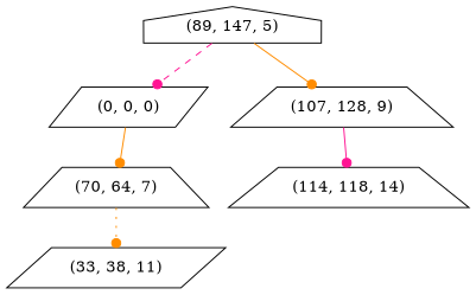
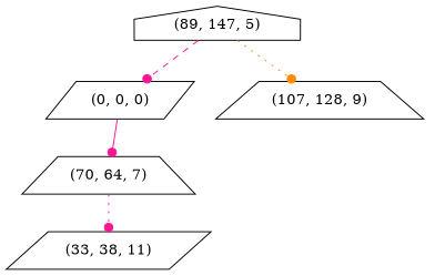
  digraph {
    node [shape=trapezium]
    edge [arrowhead=dot color=deeppink style=solid]
    "(0, 0, 0)" [shape=parallelogram]
    n2 [label="(70, 64, 7)"]
    "(33, 38, 11)" [shape=parallelogram]
    "(89, 147, 5)" [shape=house]
    "(107, 128, 9)"
-   "(114, 118, 14)"
-   "(0, 0, 0)" -> n2 [color=darkorange]
-   n2 -> "(33, 38, 11)" [color=darkorange style=dotted]
+   "(0, 0, 0)" -> n2
+   n2 -> "(33, 38, 11)" [style=dotted]
    "(89, 147, 5)" -> "(0, 0, 0)" [style=dashed]
-   "(89, 147, 5)" -> "(107, 128, 9)" [color=darkorange]
-   "(107, 128, 9)" -> "(114, 118, 14)"
+   "(89, 147, 5)" -> "(107, 128, 9)" [color=darkorange style=dotted]
  }
